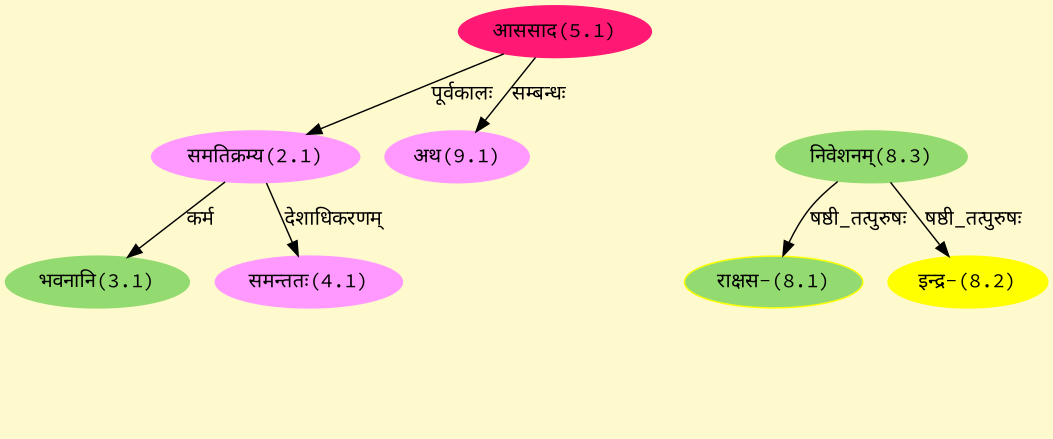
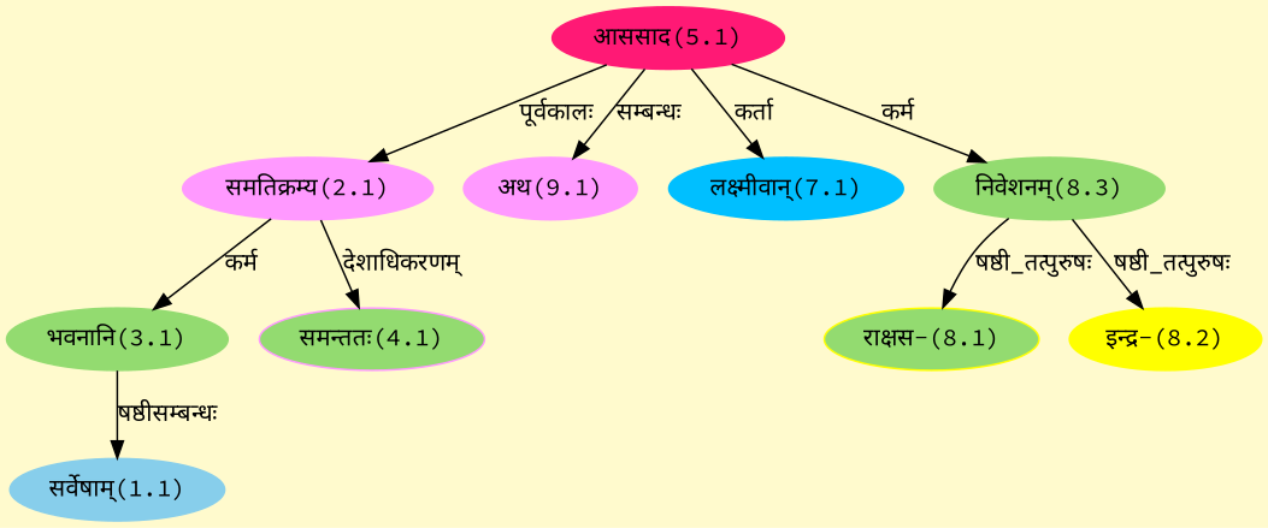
  digraph {
    bgcolor=lemonchiffon1
    compound=true
    fontname="Source Code Pro"
    rankdir=BT
    node [color="#FF99FF" fontname="Source Code Pro" style=filled]
    edge [dir=back fontname="Source Code Pro"]
+   n1 [color="#87CEEB" label="सर्वेषाम्(1.1)"]
    n2 [color="#93DB70" label="भवनानि(3.1)"]
    n3 [label="समतिक्रम्य(2.1)"]
    n4 [color="#FF1975" label="आससाद(5.1)"]
-   n5 [label="समन्ततः(4.1)"]
+   n5 [label="समन्ततः(4.1)" fillcolor="#93DB70"]
    n6 [label="अथ(9.1)"]
+   n7 [color="#00BFFF" label="लक्ष्मीवान्(7.1)"]
    n8 [color="#FFFF00" fillcolor="#93DB70" label="राक्षस-(8.1)"]
    n9 [color="#93DB70" label="निवेशनम्(8.3)"]
    n10 [color="#FFFF00" label="इन्द्र-(8.2)"]
+   n1 -> n2 [label="षष्ठीसम्बन्धः"]
    n2 -> n3 [label="कर्म"]
    n3 -> n4 [label="पूर्वकालः"]
    n5 -> n3 [label="देशाधिकरणम्"]
    n6 -> n4 [label="सम्बन्धः"]
+   n7 -> n4 [label="कर्ता"]
    n8 -> n9 [label="षष्ठी_तत्पुरुषः"]
+   n9 -> n4 [label="कर्म"]
    n10 -> n9 [label="षष्ठी_तत्पुरुषः"]
  }
